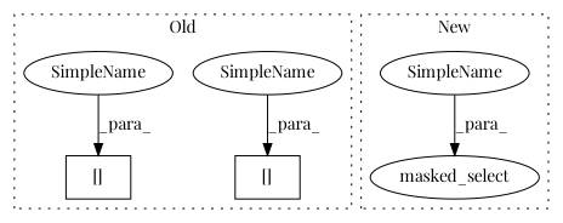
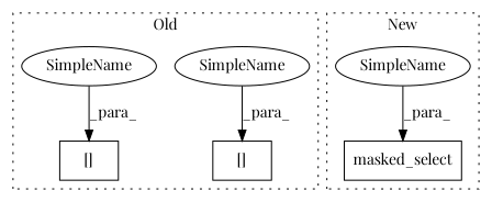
  digraph {
    fontname="Playfair Display"
    node [a=42 l=10 shape=box fontname="Playfair Display"]
    edge [color=black fontname="Playfair Display"]
    n1 [a=2 l="2,1" label="[]" s="1596,1608"]
    n2 [a=2 l="2,1" label="[]" s="1790,1802"]
    n3 [label=SimpleName s=1792 shape=ellipse]
    n4 [label=SimpleName s=1598 shape=ellipse]
-   n5 [a=32 l="14,1" label=masked_select s="1614,1638" shape=ellipse]
+   n5 [a=32 l="14,1" label=masked_select s="1614,1638"]
    n6 [label=SimpleName s=1628 shape=ellipse]
    subgraph cluster_1 {
      label=Old
      style=dotted
      n1
      n2
      n3
      n4
    }
    subgraph cluster_2 {
      label=New
      style=dotted
      n5
      n6
    }
    n3 -> n2 [label=_para_]
    n4 -> n1 [label=_para_]
    n6 -> n5 [label=_para_]
  }
